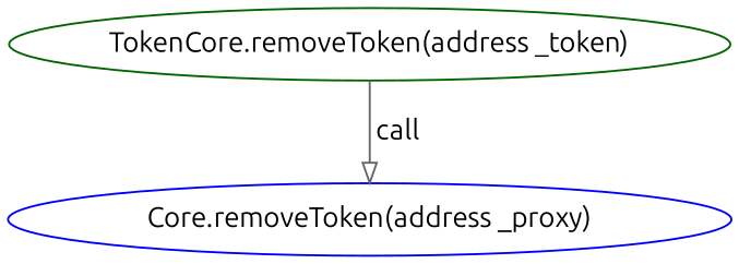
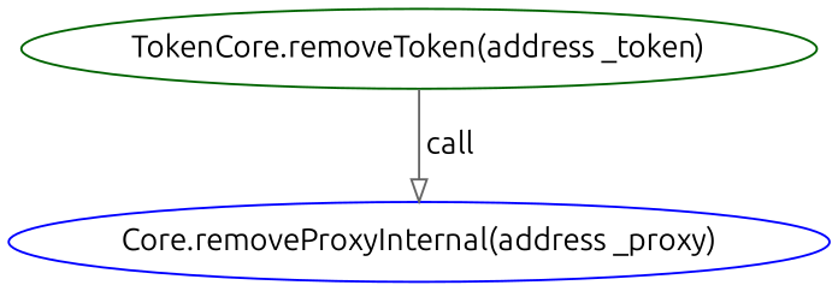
  digraph {
    fontname=Ubuntu
    node [fontname=Ubuntu]
    "TokenCore.removeToken(address _token)" [height=0.5 width=4.8502 color=darkgreen]
-   "Core.removeProxyInternal(address _proxy)" [height=0.5 width=4.9842 color=blue label="Core.removeToken(address _proxy)"]
+   "Core.removeProxyInternal(address _proxy)" [height=0.5 width=4.9842 color=blue]
    "TokenCore.removeToken(address _token)" -> "Core.removeProxyInternal(address _proxy)" [label=" call" color=gray40 arrowhead=onormal fontname=Ubuntu]
  }
